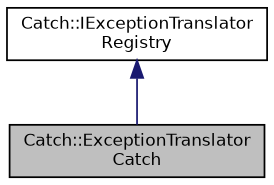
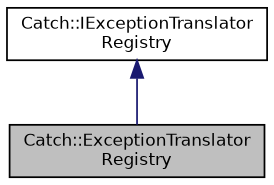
  digraph {
    node [color=black fontname=Helvetica fontsize=10 shape=record style=filled]
-   n1 [fillcolor=grey75 fontcolor=black height=0.2 label="Catch::ExceptionTranslator\lCatch" width=0.4]
+   n1 [fillcolor=grey75 fontcolor=black height=0.2 label="Catch::ExceptionTranslator\lRegistry" width=0.4]
    n2 [fillcolor=white height=0.2 label="Catch::IExceptionTranslator\lRegistry" width=0.4]
    n2 -> n1 [color=midnightblue dir=back fontname=Helvetica fontsize=10 labelfontname=Helvetica labelfontsize=10 style=solid]
  }
